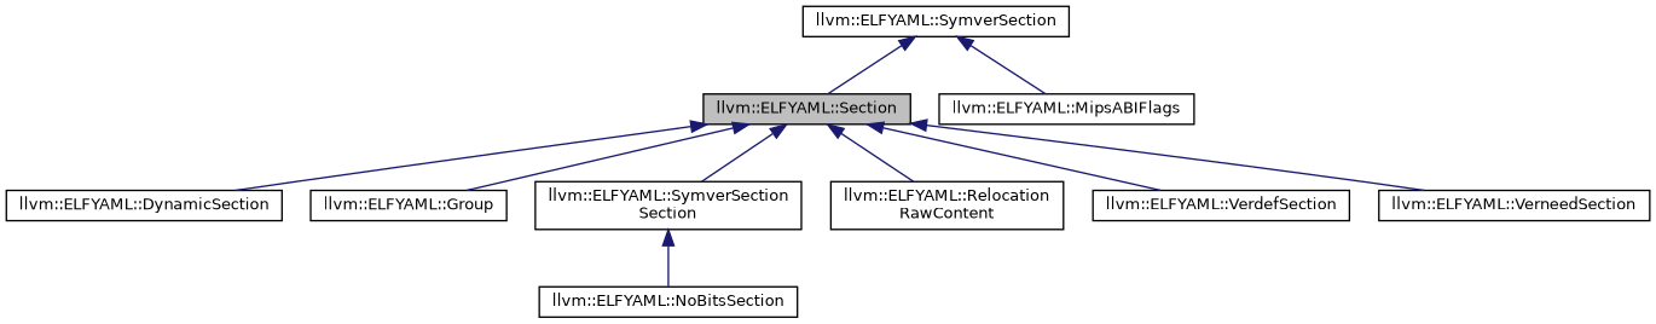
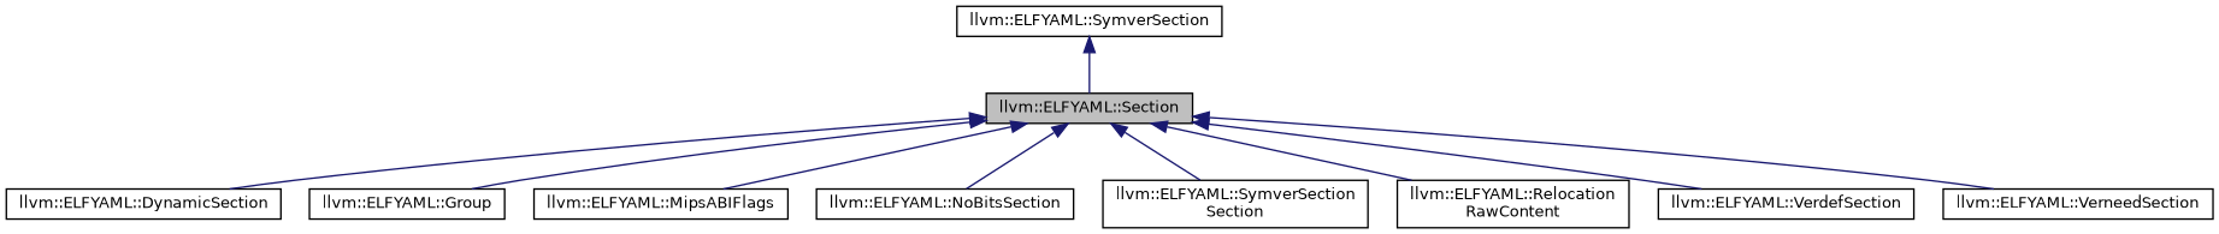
  digraph {
    rankdir=TB
    node [color=black fontname=Helvetica fontsize=10 shape=box]
    edge [color=midnightblue dir=back fontname=Helvetica fontsize=10 labelfontname=Helvetica labelfontsize=10 style=solid]
    n1 [fillcolor=grey75 fontcolor=black height=0.2 label="llvm::ELFYAML::Section" style=filled width=0.4]
    n2 [height=0.2 label="llvm::ELFYAML::DynamicSection" width=0.4]
    n3 [height=0.2 label="llvm::ELFYAML::Group" width=0.4]
    n4 [height=0.2 label="llvm::ELFYAML::MipsABIFlags" width=0.4]
    n5 [height=0.2 label="llvm::ELFYAML::NoBitsSection" width=0.4]
    n6 [height=0.2 label="llvm::ELFYAML::SymverSection\lSection" width=0.4]
    n7 [height=0.2 label="llvm::ELFYAML::Relocation\lRawContent" width=0.4]
    n8 [height=0.2 label="llvm::ELFYAML::VerdefSection" width=0.4]
    n9 [height=0.2 label="llvm::ELFYAML::VerneedSection" width=0.4]
    n10 [height=0.2 label="llvm::ELFYAML::SymverSection" width=0.4]
    n1 -> n2
    n1 -> n3
-   n10 -> n4
-   n6 -> n5
+   n1 -> n4
+   n1 -> n5
    n1 -> n6
    n1 -> n7
    n1 -> n8
    n1 -> n9
    n10 -> n1
  }
